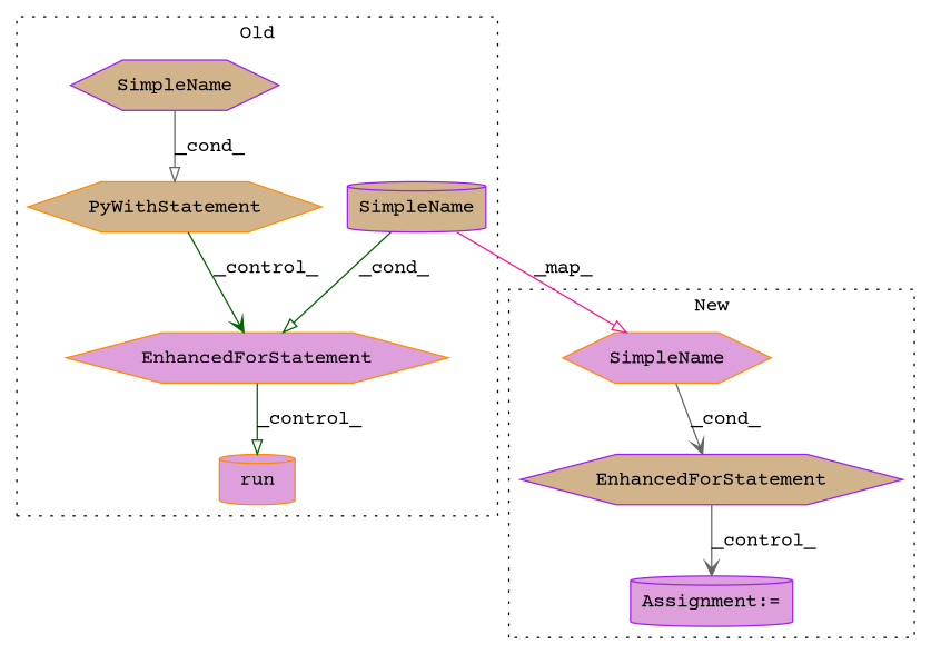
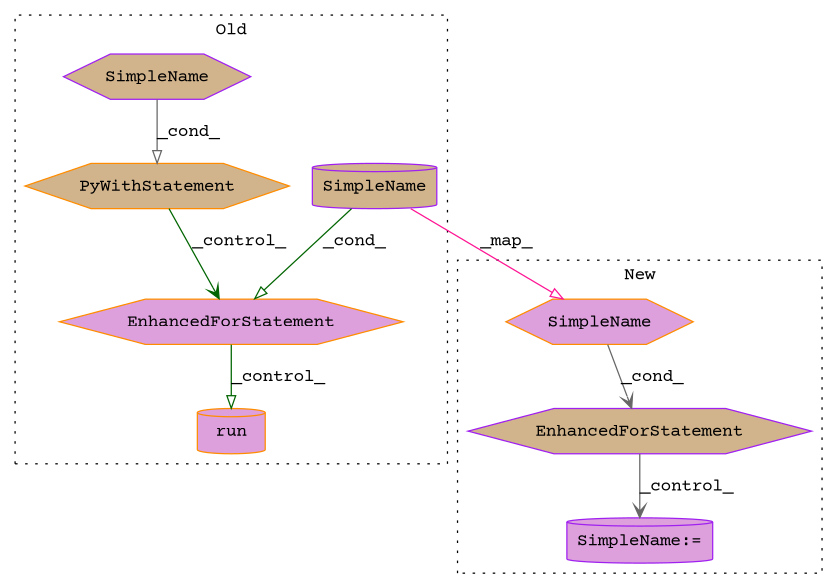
  digraph {
    fontname="Courier Prime"
    node [a=42 l=9 shape=hexagon style=filled fillcolor=plum color=darkorange fontname="Courier Prime"]
    edge [color=gray40 arrowhead=onormal fontname="Courier Prime"]
    n1 [a=32 l="4,1" label=run s="25006,25014" shape=cylinder]
    n2 [label=SimpleName fillcolor=tan color=purple l=""]
    n3 [a=104 l="10,2" label=PyWithStatement s="24223,24263" fillcolor=tan]
    n4 [label=SimpleName s=24535 shape=cylinder fillcolor=tan color=purple]
    n5 [a=70 l="103,2" label=EnhancedForStatement s="24420,24588"]
    n6 [a=70 l="95,2" label=EnhancedForStatement s="24239,24399" fillcolor=tan color=purple]
-   n7 [a=7 l=1 label="Assignment:=" s=24792 shape=cylinder color=purple]
+   n7 [a=7 l=1 label="SimpleName:=" s=24792 shape=cylinder color=purple]
    n8 [label=SimpleName s=24346]
    subgraph cluster_1 {
      label=Old
      style=dotted
      n1
      n2
      n3
      n4
      n5
    }
    subgraph cluster_2 {
      label=New
      style=dotted
      n6
      n7
      n8
    }
    n2 -> n3 [label=_cond_]
    n3 -> n5 [label=_control_ color=darkgreen arrowhead=vee]
    n4 -> n5 [label=_cond_ color=darkgreen]
    n4 -> n8 [label=_map_ color=deeppink]
    n5 -> n1 [label=_control_ color=darkgreen]
    n6 -> n7 [label=_control_ arrowhead=vee]
    n8 -> n6 [label=_cond_ arrowhead=vee]
  }
